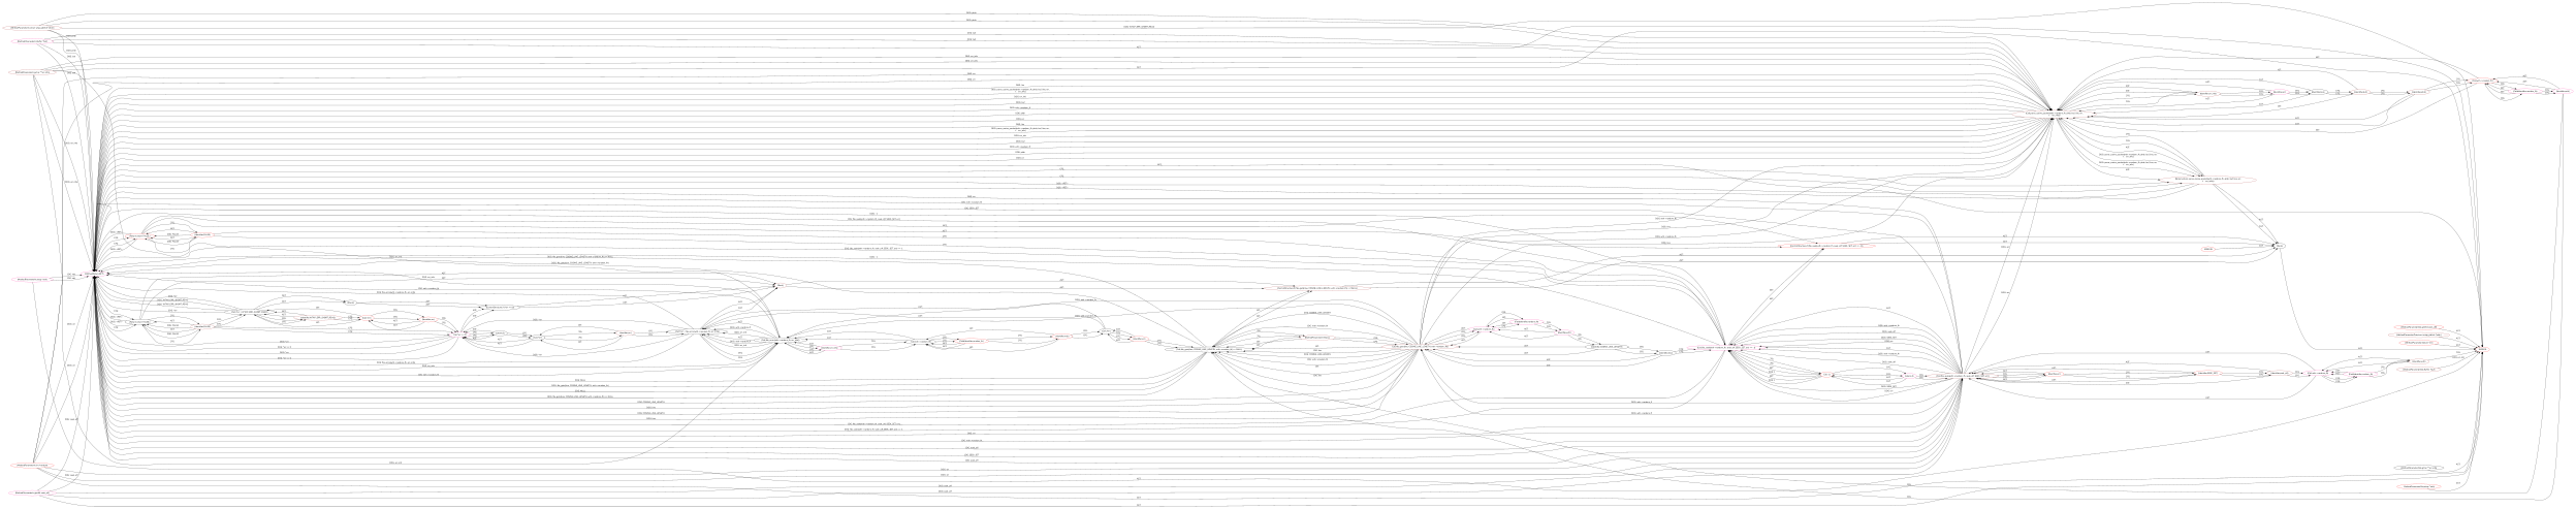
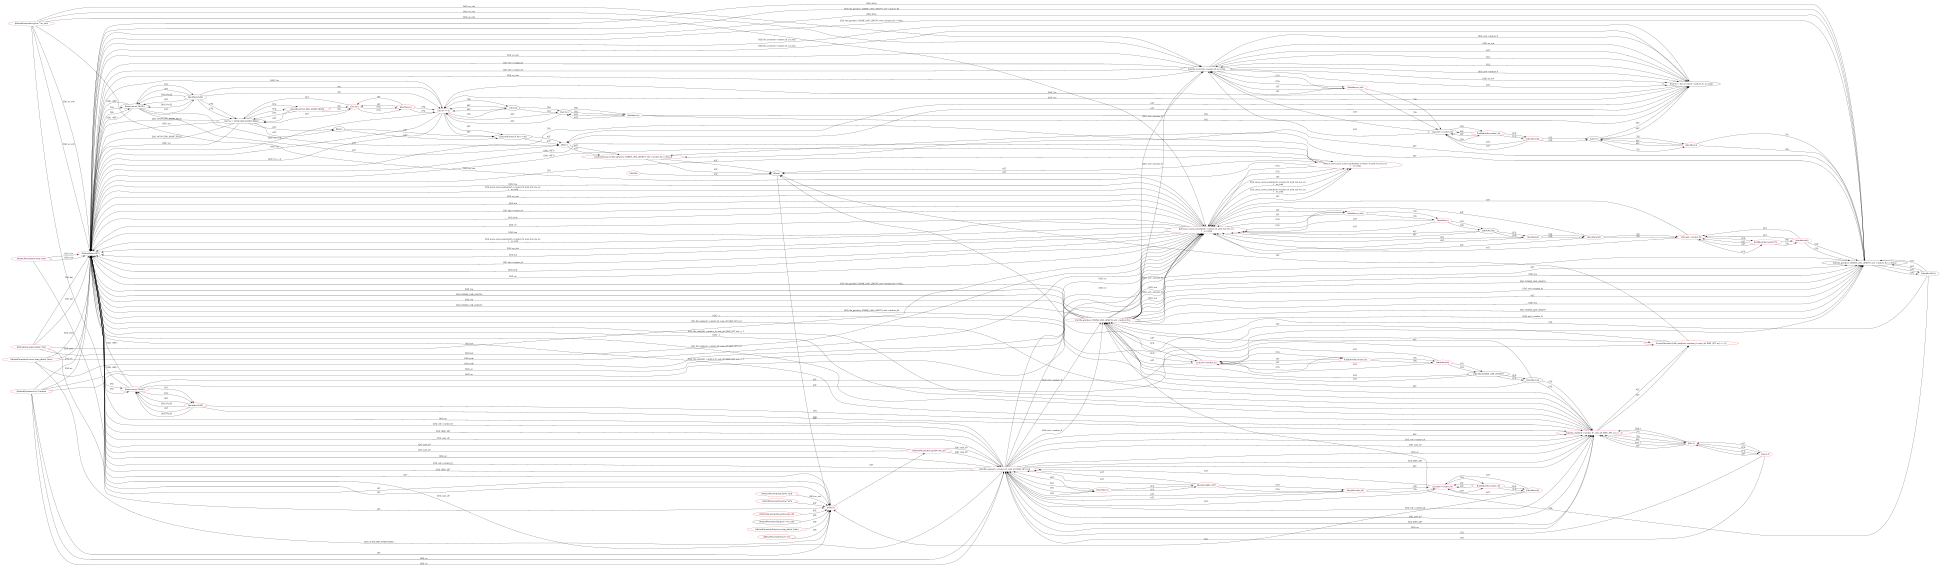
  digraph {
    fontname=Nunito
    rankdir=LR
    node [color=brown fontname=Nunito]
    edge [fontname=Nunito]
    n1 [color=deeppink label="(MethodReturn,RET)"]
    n2 [color=black label="(Return,return FALSE;)"]
    n3 [label="(Return,return parse_cosine_packet(wth->random_fh, phdr, buf, line, err,\n \t    err_info);)"]
    n4 [color=red label="(Return,return FALSE;)"]
    n5 [label="(Block,)"]
    n6 [label="(Identifier,FALSE)"]
    n7 [label="(Call,parse_cosine_packet(wth->random_fh, phdr, buf, line, err,\n \t    err_info))"]
    n8 [color=black label="(Block,)"]
    n9 [color=red label="(ControlStructure,if (file_seek(wth->random_fh, seek_off, SEEK_SET, err) == -1))"]
    n10 [color=red label="(Identifier,FALSE)"]
    1000101 [color=red]
    n12 [color=deeppink label="(MethodParameterIn,wtap *wth)"]
    n13 [color=red label="(MethodParameterOut,wtap *wth)"]
    n14 [color=deeppink label="(MethodParameterIn,gint64 seek_off)"]
    n15 [label="(Call,file_seek(wth->random_fh, seek_off, SEEK_SET, err))"]
    n16 [color=red label="(Identifier,err)"]
    n17 [color=deeppink label="(Call,file_seek(wth->random_fh, seek_off, SEEK_SET, err) == -1)"]
    n18 [label="(Call,file_gets(line, COSINE_LINE_LENGTH, wth->random_fh))"]
    n19 [color=red label="(MethodParameterOut,gint64 seek_off)"]
    n20 [label="(MethodParameterIn,struct wtap_pkthdr *phdr)"]
    n21 [label="(Identifier,err_info)"]
    n22 [label="(MethodParameterOut,struct wtap_pkthdr *phdr)"]
    n23 [color=black label="(Call,*err = file_error(wth->random_fh, err_info))"]
    n24 [color=black label="(Call,file_error(wth->random_fh, err_info))"]
    n25 [color=deeppink label="(Call,*err == 0)"]
    n26 [color=deeppink label="(Identifier,err_info)"]
    n27 [color=black label="(Literal,0)"]
    n28 [color=black label="(ControlStructure,if (*err == 0))"]
    n29 [label="(ControlStructure,if (file_gets(line, COSINE_LINE_LENGTH, wth->random_fh) == NULL))"]
    n30 [color=black label="(Call,*err)"]
    n31 [color=red label="(Identifier,err)"]
    n32 [color=black label="(Call,file_gets(line, COSINE_LINE_LENGTH, wth->random_fh) == NULL)"]
    n33 [color=black label="(Call,wth->random_fh)"]
    n34 [color=red label="(FieldIdentifier,random_fh)"]
    n35 [color=red label="(Identifier,wth)"]
-   n36 [label="(MethodParameterIn,NULL)"]
+   n36 [label="(Identifier,NULL)"]
    n37 [color=black label="(Call,*err)"]
    n38 [label="(Identifier,err)"]
    n39 [color=black label="(Block,)"]
    n40 [label="(Identifier,WTAP_ERR_SHORT_READ)"]
    n41 [color=black label="(Call,*err = WTAP_ERR_SHORT_READ)"]
    n42 [color=red label="(Call,*err)"]
    n43 [color=red label="(Identifier,err)"]
    n44 [color=red label="(Call,wth->random_fh)"]
    n45 [color=deeppink label="(FieldIdentifier,random_fh)"]
    n46 [color=deeppink label="(Identifier,wth)"]
    n47 [label="(Identifier,phdr)"]
    n48 [label="(Identifier,buf)"]
    n49 [color=black label="(Identifier,line)"]
    n50 [color=deeppink label="(Identifier,err)"]
    n51 [color=red label="(MethodParameterIn,int *random)"]
    n52 [color=red label="(MethodParameterOut,int *err)"]
    n53 [color=deeppink label="(MethodParameterIn,Buffer *buf)"]
    n54 [label="(MethodParameterOut,Buffer *buf)"]
    n55 [label="(MethodParameterIn,gchar **err_info)"]
    n56 [color=black label="(MethodParameterOut,gchar **err_info)"]
    n57 [color=deeppink label="(Call,wth->random_fh)"]
    n58 [color=deeppink label="(FieldIdentifier,random_fh)"]
    n59 [label="(Identifier,wth)"]
    n60 [label="(Identifier,seek_off)"]
    n61 [color=red label="(Identifier,SEEK_SET)"]
    n62 [color=red label="(Call,-1)"]
    n63 [color=deeppink label="(Literal,1)"]
    n64 [color=deeppink label="(Call,wth->random_fh)"]
    n65 [color=black label="(Identifier,line)"]
    n66 [color=black label="(Identifier,COSINE_LINE_LENGTH)"]
    n67 [color=deeppink label="(FieldIdentifier,random_fh)"]
    n68 [color=deeppink label="(Identifier,wth)"]
    1000109 [color=red]
    n1 -> n2 [label="CFG: "]
    n1 -> n2 [label="CFG: "]
    n1 -> n3 [label="CFG: "]
    n1 -> n3 [label="CFG: "]
    n1 -> n4 [label="CFG: "]
    n1 -> n4 [label="CFG: "]
    n2 -> n1 [label="DDG: <RET>"]
    n2 -> n1 [label="DDG: <RET>"]
    n2 -> n5 [label="AST: "]
    n2 -> n5 [label="AST: "]
    n2 -> n6 [label="CFG: "]
    n2 -> n6 [label="CFG: "]
    n3 -> n1 [label="DDG: <RET>"]
    n3 -> n1 [label="DDG: <RET>"]
    n3 -> n7 [label="CFG: "]
    n3 -> n7 [label="CFG: "]
    n3 -> n8 [label="AST: "]
    n3 -> n8 [label="AST: "]
    n4 -> n1 [label="DDG: <RET>"]
    n4 -> n1 [label="DDG: <RET>"]
    n4 -> n9 [label="AST: "]
    n4 -> n9 [label="AST: "]
    n4 -> n10 [label="CFG: "]
    n4 -> n10 [label="CFG: "]
    n5 -> n29 [label="AST: "]
    n5 -> n29 [label="AST: "]
    n6 -> n2 [label="AST: "]
    n6 -> n2 [label="DDG: FALSE"]
    n6 -> n2 [label="AST: "]
    n6 -> n2 [label="DDG: FALSE"]
    n6 -> n25 [label="CFG: "]
    n6 -> n25 [label="CFG: "]
    n6 -> n41 [label="CFG: "]
    n6 -> n41 [label="CFG: "]
    n7 -> n1 [label="DDG: line"]
    n7 -> n1 [label="DDG: parse_cosine_packet(wth->random_fh, phdr, buf, line, err,\n \t    err_info)"]
    n7 -> n1 [label="DDG: err_info"]
    n7 -> n1 [label="DDG: buf"]
    n7 -> n1 [label="DDG: wth->random_fh"]
    n7 -> n1 [label="DDG: phdr"]
    n7 -> n1 [label="DDG: err"]
    n7 -> n1 [label="DDG: line"]
    n7 -> n1 [label="DDG: parse_cosine_packet(wth->random_fh, phdr, buf, line, err,\n \t    err_info)"]
    n7 -> n1 [label="DDG: err_info"]
    n7 -> n1 [label="DDG: buf"]
    n7 -> n1 [label="DDG: wth->random_fh"]
    n7 -> n1 [label="DDG: phdr"]
    n7 -> n1 [label="DDG: err"]
    n7 -> n3 [label="AST: "]
    n7 -> n3 [label="DDG: parse_cosine_packet(wth->random_fh, phdr, buf, line, err,\n \t    err_info)"]
    n7 -> n3 [label="AST: "]
    n7 -> n3 [label="DDG: parse_cosine_packet(wth->random_fh, phdr, buf, line, err,\n \t    err_info)"]
    n7 -> n21 [label="CFG: "]
    n7 -> n21 [label="CFG: "]
    n8 -> 1000101 [label="AST: "]
    n9 -> n8 [label="AST: "]
    n9 -> n8 [label="AST: "]
    n10 -> n4 [label="AST: "]
    n10 -> n4 [label="DDG: FALSE"]
    n10 -> n4 [label="AST: "]
    n10 -> n4 [label="DDG: FALSE"]
    n10 -> n17 [label="CFG: "]
    n10 -> n17 [label="CFG: "]
    1000101 -> n1 [label="AST: "]
    n12 -> n1 [label="DDG: wth"]
    n12 -> n1 [label="DDG: wth"]
    n12 -> 1000101 [label="AST: "]
    n13 -> 1000101 [label="AST: "]
    n14 -> n1 [label="DDG: seek_off"]
    n14 -> n1 [label="DDG: seek_off"]
-   n14 -> 1000101 [label="AST: "]
+   1000101 -> n14 [label="AST: "]
    n14 -> n15 [label="DDG: seek_off"]
    n14 -> n15 [label="DDG: seek_off"]
    n15 -> n1 [label="DDG: err"]
    n15 -> n1 [label="DDG: wth->random_fh"]
    n15 -> n1 [label="DDG: SEEK_SET"]
    n15 -> n1 [label="DDG: seek_off"]
    n15 -> n1 [label="DDG: err"]
    n15 -> n1 [label="DDG: wth->random_fh"]
    n15 -> n1 [label="DDG: SEEK_SET"]
    n15 -> n1 [label="DDG: seek_off"]
    n15 -> n7 [label="DDG: err"]
    n15 -> n7 [label="DDG: err"]
    n15 -> n16 [label="CFG: "]
    n15 -> n16 [label="CFG: "]
    n15 -> n17 [label="AST: "]
    n15 -> n17 [label="DDG: wth->random_fh"]
    n15 -> n17 [label="DDG: seek_off"]
    n15 -> n17 [label="DDG: SEEK_SET"]
    n15 -> n17 [label="DDG: err"]
    n15 -> n17 [label="AST: "]
    n15 -> n17 [label="DDG: wth->random_fh"]
    n15 -> n17 [label="DDG: seek_off"]
    n15 -> n17 [label="DDG: SEEK_SET"]
    n15 -> n17 [label="DDG: err"]
    n15 -> n18 [label="DDG: wth->random_fh"]
    n15 -> n18 [label="DDG: wth->random_fh"]
    n16 -> n15 [label="AST: "]
    n16 -> n15 [label="AST: "]
    n16 -> n61 [label="CFG: "]
    n16 -> n61 [label="CFG: "]
    n17 -> n1 [label="DDG: -1"]
    n17 -> n1 [label="DDG: file_seek(wth->random_fh, seek_off, SEEK_SET, err)"]
    n17 -> n1 [label="DDG: file_seek(wth->random_fh, seek_off, SEEK_SET, err) == -1"]
    n17 -> n1 [label="DDG: -1"]
    n17 -> n1 [label="DDG: file_seek(wth->random_fh, seek_off, SEEK_SET, err)"]
    n17 -> n1 [label="DDG: file_seek(wth->random_fh, seek_off, SEEK_SET, err) == -1"]
    n17 -> n9 [label="AST: "]
    n17 -> n9 [label="AST: "]
    n17 -> n62 [label="CFG: "]
    n17 -> n62 [label="CFG: "]
    n18 -> n1 [label="DDG: line"]
    n18 -> n1 [label="DDG: COSINE_LINE_LENGTH"]
    n18 -> n1 [label="DDG: line"]
    n18 -> n1 [label="DDG: COSINE_LINE_LENGTH"]
    n18 -> n7 [label="DDG: wth->random_fh"]
    n18 -> n7 [label="DDG: line"]
    n18 -> n7 [label="DDG: wth->random_fh"]
    n18 -> n7 [label="DDG: line"]
    n18 -> n24 [label="DDG: wth->random_fh"]
    n18 -> n24 [label="DDG: wth->random_fh"]
    n18 -> n32 [label="AST: "]
    n18 -> n32 [label="DDG: line"]
    n18 -> n32 [label="DDG: COSINE_LINE_LENGTH"]
    n18 -> n32 [label="DDG: wth->random_fh"]
    n18 -> n32 [label="AST: "]
    n18 -> n32 [label="DDG: line"]
    n18 -> n32 [label="DDG: COSINE_LINE_LENGTH"]
    n18 -> n32 [label="DDG: wth->random_fh"]
    n18 -> n64 [label="CFG: "]
    n18 -> n64 [label="CFG: "]
    n19 -> 1000101 [label="AST: "]
    n20 -> n1 [label="DDG: phdr"]
    n20 -> n1 [label="DDG: phdr"]
    n20 -> n7 [label="DDG: phdr"]
    n20 -> n7 [label="DDG: phdr"]
    n20 -> 1000101 [label="DDG: WTAP_ERR_SHORT_READ"]
    n21 -> n7 [label="AST: "]
    n21 -> n7 [label="AST: "]
    n21 -> n50 [label="CFG: "]
    n21 -> n50 [label="CFG: "]
    n22 -> 1000101 [label="AST: "]
    n23 -> n1 [label="DDG: file_error(wth->random_fh, err_info)"]
    n23 -> n1 [label="DDG: file_error(wth->random_fh, err_info)"]
    n23 -> n5 [label="AST: "]
    n23 -> n5 [label="AST: "]
    n23 -> n24 [label="CFG: "]
    n23 -> n24 [label="CFG: "]
    n23 -> n25 [label="DDG: *err"]
    n23 -> n25 [label="DDG: *err"]
    n24 -> n1 [label="DDG: err_info"]
    n24 -> n1 [label="DDG: wth->random_fh"]
    n24 -> n1 [label="DDG: err_info"]
    n24 -> n1 [label="DDG: wth->random_fh"]
    n24 -> n23 [label="AST: "]
    n24 -> n23 [label="DDG: wth->random_fh"]
    n24 -> n23 [label="DDG: err_info"]
    n24 -> n23 [label="AST: "]
    n24 -> n23 [label="DDG: wth->random_fh"]
    n24 -> n23 [label="DDG: err_info"]
    n24 -> n26 [label="CFG: "]
    n24 -> n26 [label="CFG: "]
    n25 -> n1 [label="DDG: *err == 0"]
    n25 -> n1 [label="DDG: *err"]
    n25 -> n1 [label="DDG: *err == 0"]
    n25 -> n1 [label="DDG: *err"]
    n25 -> n27 [label="CFG: "]
    n25 -> n27 [label="CFG: "]
    n25 -> n28 [label="AST: "]
    n25 -> n28 [label="AST: "]
    n26 -> n24 [label="AST: "]
    n26 -> n24 [label="AST: "]
    n26 -> n33 [label="CFG: "]
    n26 -> n33 [label="CFG: "]
    n27 -> n25 [label="AST: "]
    n27 -> n25 [label="AST: "]
    n27 -> n37 [label="CFG: "]
    n27 -> n37 [label="CFG: "]
    n28 -> n5 [label="AST: "]
    n28 -> n5 [label="AST: "]
    n29 -> n8 [label="AST: "]
    n29 -> n8 [label="AST: "]
    n30 -> n23 [label="AST: "]
    n30 -> n23 [label="AST: "]
    n30 -> n31 [label="CFG: "]
    n30 -> n31 [label="CFG: "]
    n31 -> n30 [label="AST: "]
    n31 -> n30 [label="AST: "]
    n31 -> n32 [label="CFG: "]
    n31 -> n32 [label="CFG: "]
    n32 -> n1 [label="DDG: file_gets(line, COSINE_LINE_LENGTH, wth->random_fh)"]
    n32 -> n1 [label="DDG: NULL"]
    n32 -> n1 [label="DDG: file_gets(line, COSINE_LINE_LENGTH, wth->random_fh) == NULL"]
    n32 -> n1 [label="DDG: file_gets(line, COSINE_LINE_LENGTH, wth->random_fh)"]
    n32 -> n1 [label="DDG: NULL"]
    n32 -> n1 [label="DDG: file_gets(line, COSINE_LINE_LENGTH, wth->random_fh) == NULL"]
    n32 -> n29 [label="AST: "]
    n32 -> n29 [label="AST: "]
    n32 -> n36 [label="CFG: "]
    n32 -> n36 [label="CFG: "]
    n33 -> n24 [label="AST: "]
    n33 -> n24 [label="AST: "]
    n33 -> n34 [label="CFG: "]
    n33 -> n34 [label="CFG: "]
    n34 -> n33 [label="AST: "]
    n34 -> n33 [label="AST: "]
    n34 -> n35 [label="CFG: "]
    n34 -> n35 [label="CFG: "]
    n35 -> n30 [label="CFG: "]
    n35 -> n30 [label="CFG: "]
    n35 -> n33 [label="AST: "]
    n35 -> n33 [label="AST: "]
    n36 -> n18 [label="CFG: "]
    n36 -> n18 [label="CFG: "]
    n36 -> n32 [label="AST: "]
    n36 -> n32 [label="AST: "]
    n37 -> n25 [label="AST: "]
    n37 -> n25 [label="AST: "]
    n37 -> n38 [label="CFG: "]
    n37 -> n38 [label="CFG: "]
    n38 -> n23 [label="CFG: "]
    n38 -> n23 [label="CFG: "]
    n38 -> n37 [label="AST: "]
    n38 -> n37 [label="AST: "]
    n39 -> n28 [label="AST: "]
    n39 -> n28 [label="AST: "]
    n40 -> n41 [label="AST: "]
    n40 -> n41 [label="AST: "]
    n40 -> n42 [label="CFG: "]
    n40 -> n42 [label="CFG: "]
    n41 -> n1 [label="DDG: *err"]
    n41 -> n1 [label="DDG: WTAP_ERR_SHORT_READ"]
    n41 -> n1 [label="DDG: *err"]
    n41 -> n1 [label="DDG: WTAP_ERR_SHORT_READ"]
    n41 -> n39 [label="AST: "]
    n41 -> n39 [label="AST: "]
    n41 -> n40 [label="CFG: "]
    n41 -> n40 [label="CFG: "]
    n42 -> n41 [label="AST: "]
    n42 -> n41 [label="AST: "]
    n42 -> n43 [label="CFG: "]
    n42 -> n43 [label="CFG: "]
    n43 -> n25 [label="CFG: "]
    n43 -> n25 [label="CFG: "]
    n43 -> n42 [label="AST: "]
    n43 -> n42 [label="AST: "]
    n44 -> n7 [label="AST: "]
    n44 -> n7 [label="AST: "]
    n44 -> n45 [label="CFG: "]
    n44 -> n45 [label="CFG: "]
    n45 -> n44 [label="AST: "]
    n45 -> n44 [label="AST: "]
    n45 -> n46 [label="CFG: "]
    n45 -> n46 [label="CFG: "]
    n46 -> n32 [label="CFG: "]
    n46 -> n32 [label="CFG: "]
    n46 -> n44 [label="AST: "]
    n46 -> n44 [label="AST: "]
    n47 -> n7 [label="AST: "]
    n47 -> n7 [label="AST: "]
    n47 -> n44 [label="CFG: "]
    n47 -> n44 [label="CFG: "]
    n48 -> n7 [label="AST: "]
    n48 -> n7 [label="AST: "]
    n48 -> n47 [label="CFG: "]
    n48 -> n47 [label="CFG: "]
    n49 -> n7 [label="AST: "]
    n49 -> n7 [label="AST: "]
    n49 -> n48 [label="CFG: "]
    n49 -> n48 [label="CFG: "]
    n50 -> n7 [label="AST: "]
    n50 -> n7 [label="AST: "]
    n50 -> n49 [label="CFG: "]
    n50 -> n49 [label="CFG: "]
    n51 -> n1 [label="DDG: err"]
    n51 -> n1 [label="DDG: err"]
    n51 -> n7 [label="DDG: err"]
    n51 -> n7 [label="DDG: err"]
    n51 -> 1000101 [label="AST: "]
    n51 -> n15 [label="DDG: err"]
    n51 -> n15 [label="DDG: err"]
    n52 -> 1000101 [label="AST: "]
    n53 -> n1 [label="DDG: buf"]
    n53 -> n1 [label="DDG: buf"]
    n53 -> n7 [label="DDG: buf"]
    n53 -> n7 [label="DDG: buf"]
    n53 -> 1000101 [label="AST: "]
    n54 -> 1000101 [label="DDG: err_info"]
    n55 -> n1 [label="DDG: err_info"]
    n55 -> n1 [label="DDG: err_info"]
    n55 -> n7 [label="DDG: err_info"]
    n55 -> n7 [label="DDG: err_info"]
    n55 -> 1000101 [label="AST: "]
    n55 -> n24 [label="DDG: err_info"]
    n55 -> n24 [label="DDG: err_info"]
    n56 -> 1000101 [label="AST: "]
    n57 -> n15 [label="AST: "]
    n57 -> n15 [label="AST: "]
    n57 -> n58 [label="CFG: "]
    n57 -> n58 [label="CFG: "]
    n58 -> n57 [label="AST: "]
    n58 -> n57 [label="AST: "]
    n58 -> n59 [label="CFG: "]
    n58 -> n59 [label="CFG: "]
    n59 -> 1000101 [label="CFG: "]
    n59 -> n57 [label="AST: "]
    n59 -> n57 [label="AST: "]
    n60 -> n15 [label="AST: "]
    n60 -> n15 [label="AST: "]
    n60 -> n57 [label="CFG: "]
    n60 -> n57 [label="CFG: "]
    n61 -> n15 [label="AST: "]
    n61 -> n15 [label="AST: "]
    n61 -> n60 [label="CFG: "]
    n61 -> n60 [label="CFG: "]
    n62 -> n17 [label="AST: "]
    n62 -> n17 [label="DDG: 1"]
    n62 -> n17 [label="AST: "]
    n62 -> n17 [label="DDG: 1"]
    n62 -> n63 [label="CFG: "]
    n62 -> n63 [label="CFG: "]
    n63 -> n15 [label="CFG: "]
    n63 -> n15 [label="CFG: "]
    n63 -> n62 [label="AST: "]
    n63 -> n62 [label="AST: "]
    n64 -> n18 [label="AST: "]
    n64 -> n18 [label="AST: "]
    n64 -> n67 [label="CFG: "]
    n64 -> n67 [label="CFG: "]
    n65 -> n17 [label="CFG: "]
    n65 -> n17 [label="CFG: "]
    n65 -> n18 [label="AST: "]
    n65 -> n18 [label="AST: "]
    n66 -> n18 [label="AST: "]
    n66 -> n18 [label="AST: "]
    n66 -> n65 [label="CFG: "]
    n66 -> n65 [label="CFG: "]
    n67 -> n64 [label="AST: "]
    n67 -> n64 [label="AST: "]
    n67 -> n68 [label="CFG: "]
    n67 -> n68 [label="CFG: "]
    n68 -> n64 [label="AST: "]
    n68 -> n64 [label="AST: "]
    n68 -> n66 [label="CFG: "]
    n68 -> n66 [label="CFG: "]
    1000109 -> n8 [label="AST: "]
  }
